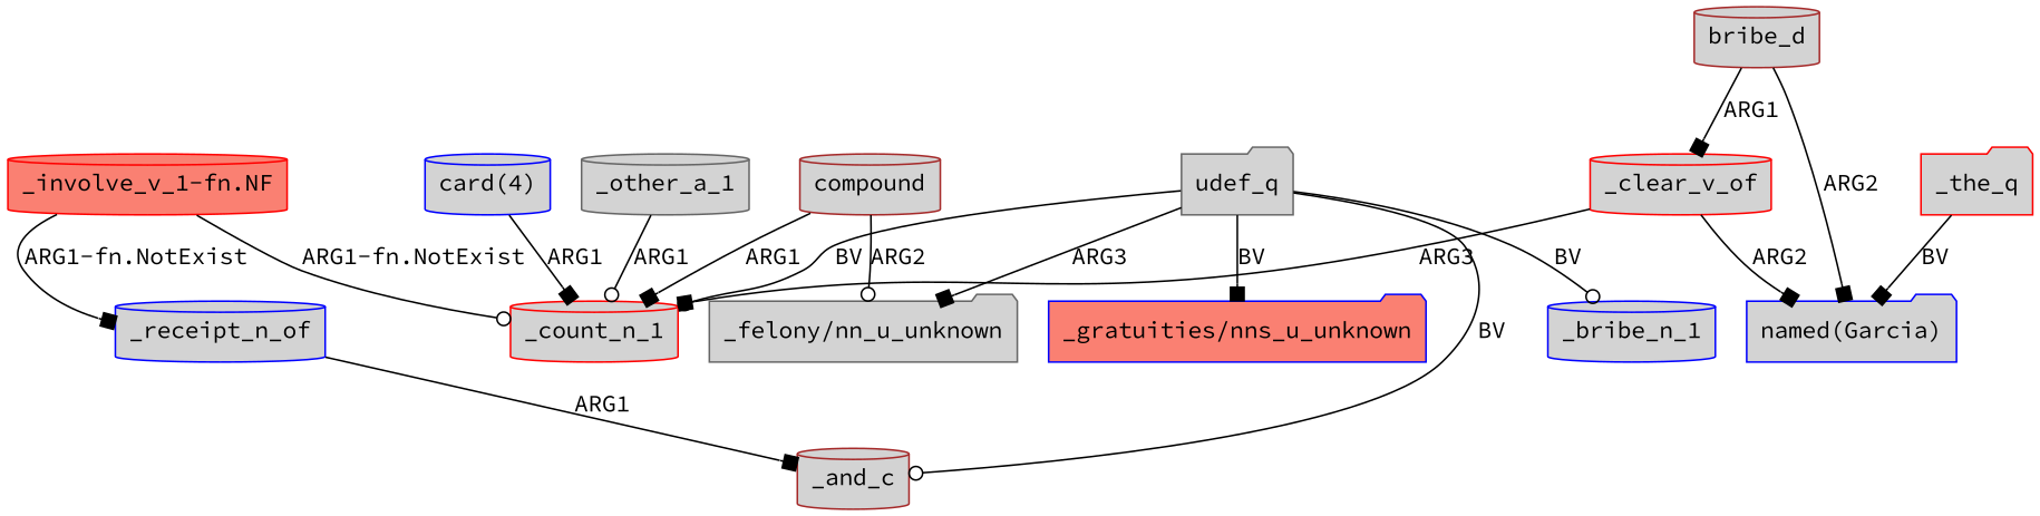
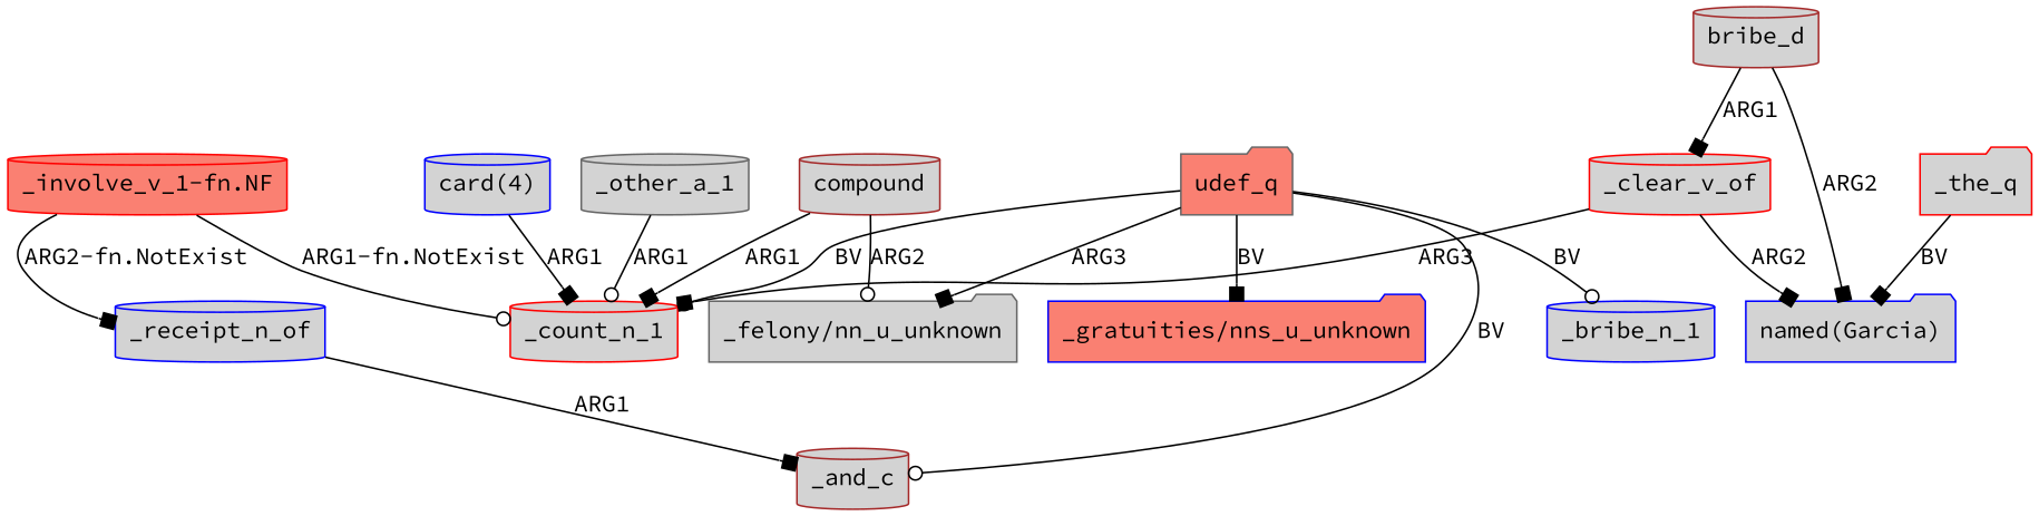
  digraph {
    fontname="Source Code Pro"
    node [color=blue fillcolor=lightgrey fontname="Source Code Pro" shape=cylinder style=filled]
    edge [arrowhead=box fontname="Source Code Pro"]
    compound [color=brown]
    _count_n_1 [color=red]
    "_felony/nn_u_unknown" [color=gray40 shape=folder]
    "_involve_v_1-fn.NF" [color=red fillcolor=salmon]
    _receipt_n_of
    _and_c [color=brown]
    n7 [color=brown label=bribe_d]
    "named(Garcia)" [shape=folder]
    _clear_v_of [color=red]
-   udef_q [color=gray40 shape=folder]
+   udef_q [color=gray40 fillcolor=salmon shape=folder]
    _bribe_n_1
    "_gratuities/nns_u_unknown" [fillcolor=salmon shape=folder]
    _the_q [color=red shape=folder]
    "card(4)"
    _other_a_1 [color=gray40]
    compound -> _count_n_1 [label=ARG1]
    compound -> "_felony/nn_u_unknown" [arrowhead=odot label=ARG2]
    "_involve_v_1-fn.NF" -> _count_n_1 [arrowhead=odot label="ARG1-fn.NotExist"]
-   "_involve_v_1-fn.NF" -> _receipt_n_of [label="ARG1-fn.NotExist"]
+   "_involve_v_1-fn.NF" -> _receipt_n_of [label="ARG2-fn.NotExist"]
    _receipt_n_of -> _and_c [label=ARG1]
    n7 -> "named(Garcia)" [label=ARG2]
    n7 -> _clear_v_of [label=ARG1]
    _clear_v_of -> _count_n_1 [label=ARG3]
    _clear_v_of -> "named(Garcia)" [label=ARG2]
    udef_q -> _count_n_1 [arrowhead=odot label=BV]
    udef_q -> "_felony/nn_u_unknown" [label=ARG3]
    udef_q -> _and_c [arrowhead=odot label=BV]
    udef_q -> _bribe_n_1 [arrowhead=odot label=BV]
    udef_q -> "_gratuities/nns_u_unknown" [label=BV]
    _the_q -> "named(Garcia)" [label=BV]
    "card(4)" -> _count_n_1 [label=ARG1]
    _other_a_1 -> _count_n_1 [arrowhead=odot label=ARG1]
  }
